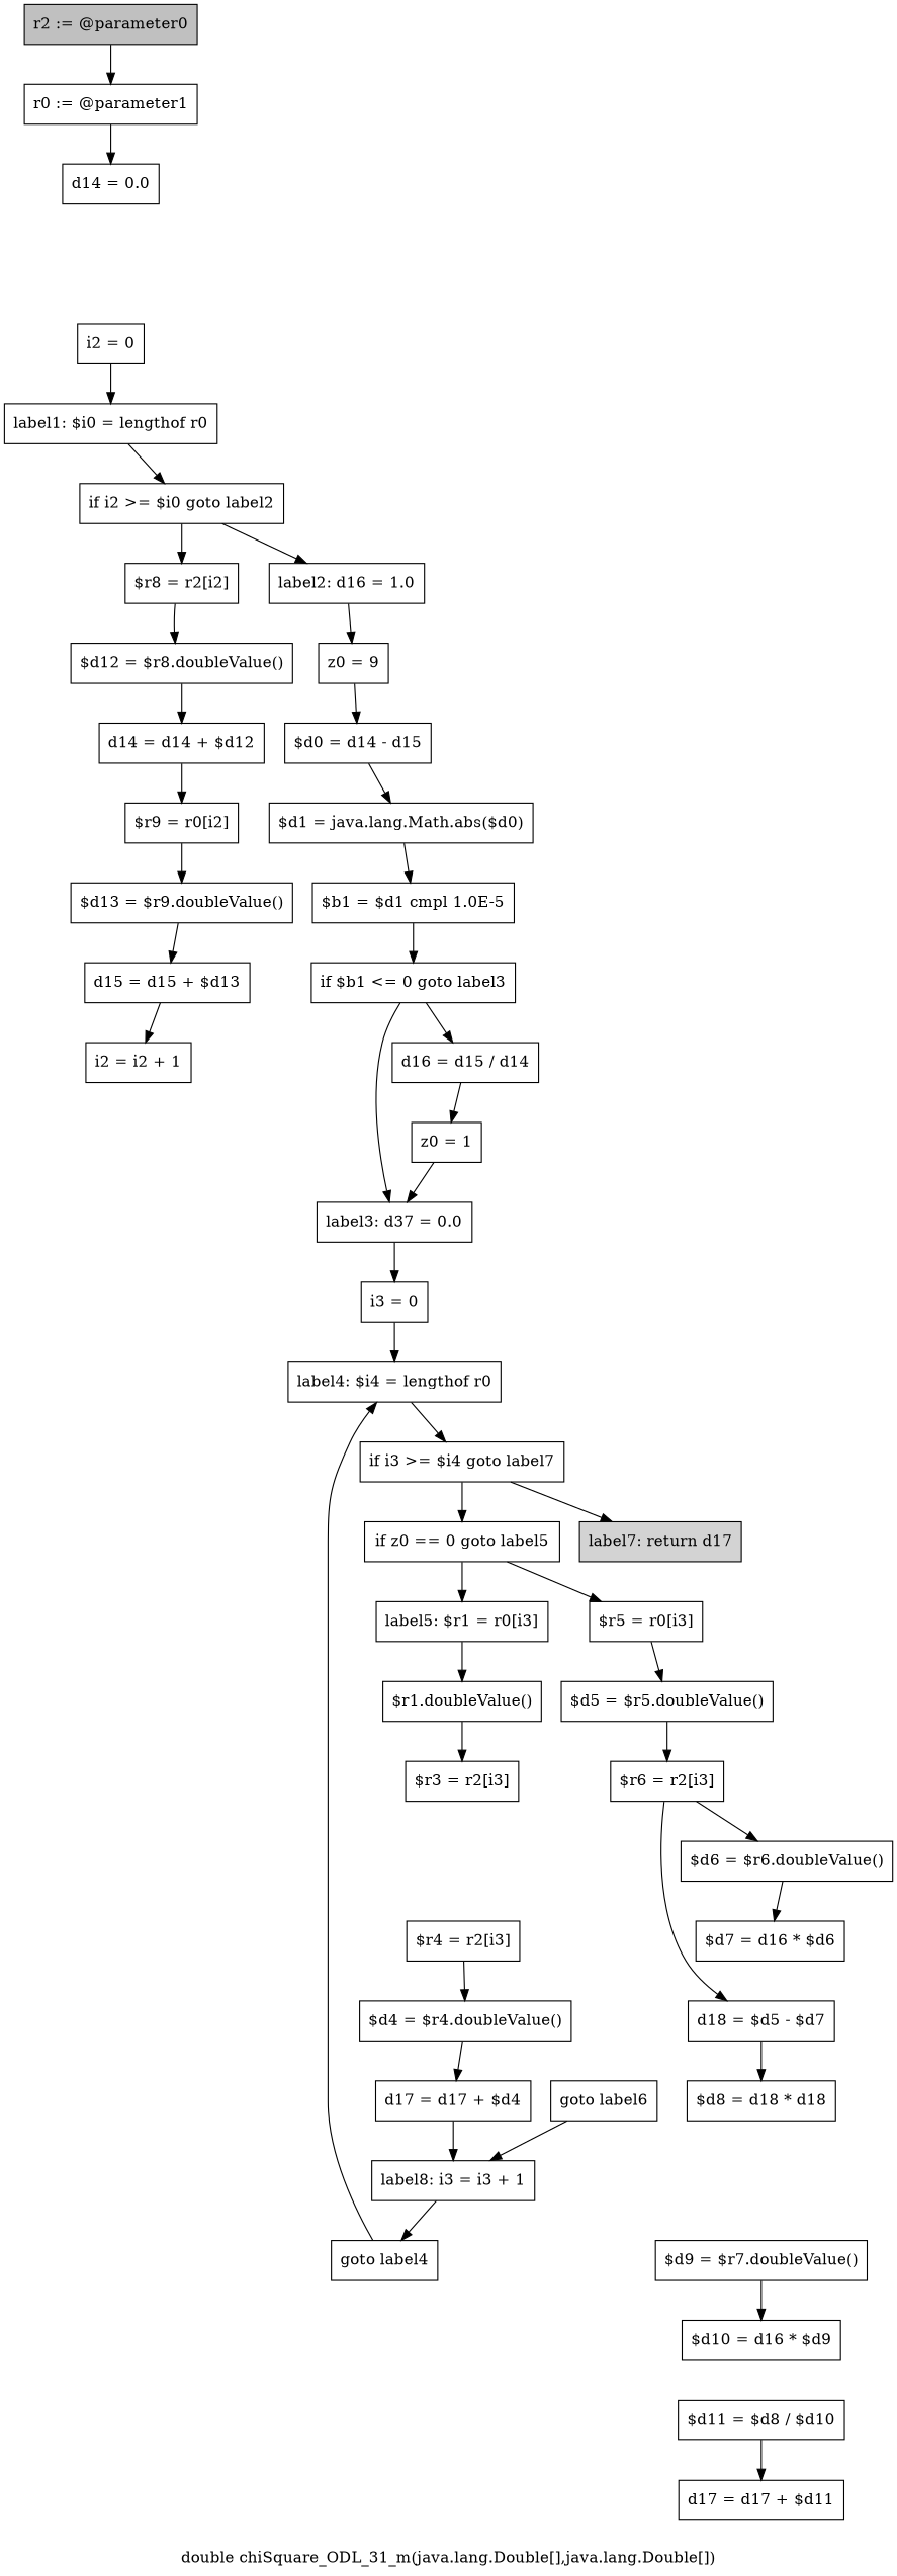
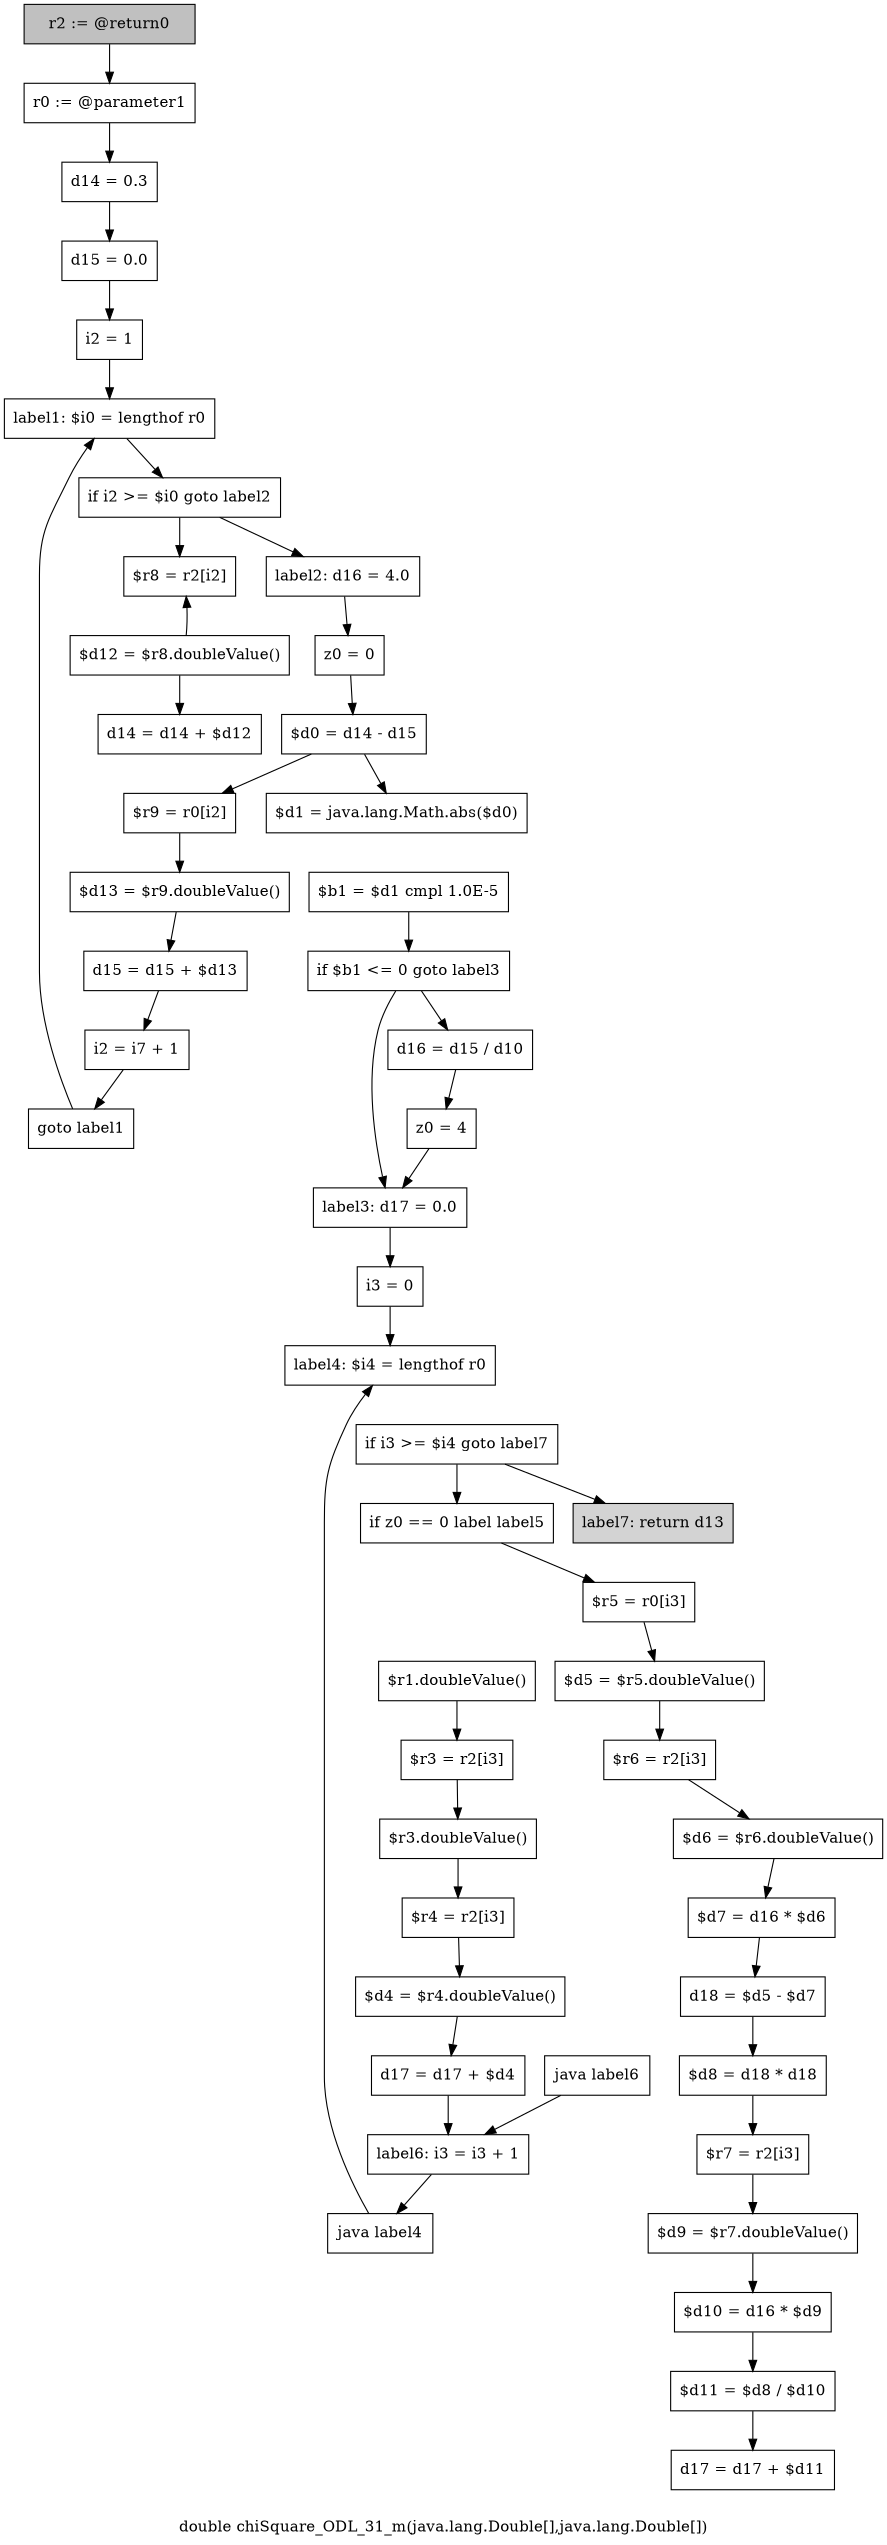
  digraph {
    label="double chiSquare_ODL_31_m(java.lang.Double[],java.lang.Double[])"
    node [shape=box]
-   n1 [fillcolor=gray label="r2 := @parameter0" style=filled]
+   n1 [fillcolor=gray label="r2 := @return0" style=filled]
    n2 [label="r0 := @parameter1"]
-   n3 [label="d14 = 0.0"]
-   n5 [label="i2 = 0"]
+   n3 [label="d14 = 0.3"]
+   n4 [label="d15 = 0.0"]
+   n5 [label="i2 = 1"]
    n6 [label="label1: $i0 = lengthof r0"]
    n7 [label="if i2 >= $i0 goto label2"]
    n8 [label="$r8 = r2[i2]"]
-   n9 [label="label2: d16 = 1.0"]
+   n9 [label="label2: d16 = 4.0"]
    n10 [label="$d12 = $r8.doubleValue()"]
-   n11 [label="z0 = 9"]
+   n11 [label="z0 = 0"]
    n12 [label="d14 = d14 + $d12"]
    n13 [label="$d0 = d14 - d15"]
    n14 [label="$r9 = r0[i2]"]
    n15 [label="$d13 = $r9.doubleValue()"]
    n16 [label="d15 = d15 + $d13"]
-   n17 [label="i2 = i2 + 1"]
+   n17 [label="i2 = i7 + 1"]
+   n18 [label="goto label1"]
    n19 [label="$d1 = java.lang.Math.abs($d0)"]
    n20 [label="$b1 = $d1 cmpl 1.0E-5"]
    n21 [label="if $b1 <= 0 goto label3"]
-   n22 [label="d16 = d15 / d14"]
-   n23 [label="label3: d37 = 0.0"]
-   n24 [label="z0 = 1"]
+   n22 [label="d16 = d15 / d10"]
+   n23 [label="label3: d17 = 0.0"]
+   n24 [label="z0 = 4"]
    n25 [label="i3 = 0"]
    n26 [label="label4: $i4 = lengthof r0"]
    n27 [label="if i3 >= $i4 goto label7"]
-   n28 [label="if z0 == 0 goto label5"]
-   n29 [fillcolor=lightgray label="label7: return d17" style=filled]
+   n28 [label="if z0 == 0 label label5"]
+   n29 [fillcolor=lightgray label="label7: return d13" style=filled]
    n30 [label="$r5 = r0[i3]"]
-   n31 [label="label5: $r1 = r0[i3]"]
    n32 [label="$d5 = $r5.doubleValue()"]
    n33 [label="$r1.doubleValue()"]
    n34 [label="$r6 = r2[i3]"]
    n35 [label="$r3 = r2[i3]"]
    n36 [label="$d6 = $r6.doubleValue()"]
    n37 [label="$d7 = d16 * $d6"]
    n38 [label="d18 = $d5 - $d7"]
    n39 [label="$d8 = d18 * d18"]
+   n40 [label="$r7 = r2[i3]"]
    n41 [label="$d9 = $r7.doubleValue()"]
    n42 [label="$d10 = d16 * $d9"]
    n43 [label="$d11 = $d8 / $d10"]
    n44 [label="d17 = d17 + $d11"]
-   n45 [label="goto label6"]
-   n46 [label="label8: i3 = i3 + 1"]
-   n47 [label="goto label4"]
+   n45 [label="java label6"]
+   n46 [label="label6: i3 = i3 + 1"]
+   n47 [label="java label4"]
+   n48 [label="$r3.doubleValue()"]
    n49 [label="$r4 = r2[i3]"]
    n50 [label="$d4 = $r4.doubleValue()"]
    n51 [label="d17 = d17 + $d4"]
    n1 -> n2
    n2 -> n3
+   n3 -> n4
+   n4 -> n5
    n5 -> n6
    n6 -> n7
    n7 -> n8
    n7 -> n9
-   n8 -> n10
+   n10 -> n8
    n9 -> n11
    n10 -> n12
    n11 -> n13
-   n12 -> n14
+   n13 -> n14
    n13 -> n19
    n14 -> n15
    n15 -> n16
    n16 -> n17
-   n19 -> n20
+   n17 -> n18
+   n18 -> n6
    n20 -> n21
    n21 -> n22
    n21 -> n23
    n22 -> n24
    n23 -> n25
    n24 -> n23
    n25 -> n26
-   n26 -> n27
    n27 -> n28
    n27 -> n29
    n28 -> n30
-   n28 -> n31
    n30 -> n32
-   n31 -> n33
    n32 -> n34
    n33 -> n35
    n34 -> n36
+   n35 -> n48
    n36 -> n37
-   n34 -> n38
+   n37 -> n38
    n38 -> n39
+   n39 -> n40
+   n40 -> n41
    n41 -> n42
+   n42 -> n43
    n43 -> n44
    n45 -> n46
    n46 -> n47
    n47 -> n26
+   n48 -> n49
    n49 -> n50
    n50 -> n51
    n51 -> n46
  }
